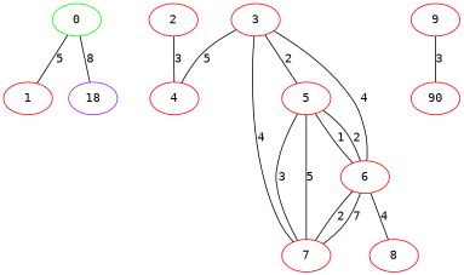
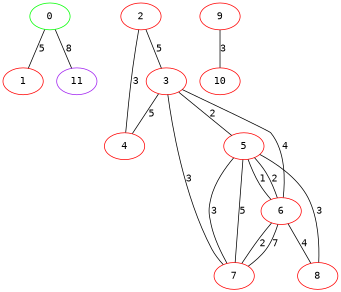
  graph {
    fontname="DejaVu Sans Mono"
    node [color=red fontname="DejaVu Sans Mono" weight=1]
    edge [fontname="DejaVu Sans Mono"]
    0 [color=green weight=2]
    1
-   11 [color=purple weight=4 label=18]
+   11 [color=purple weight=4]
    2
    4
    3
    5
    6
    7
    8
    9
-   10 [label=90]
+   10
    0 -- 1 [label=5]
    0 -- 11 [label=8]
    2 -- 4 [label=3]
+   2 -- 3 [label=5]
    3 -- 4 [label=5]
    3 -- 5 [label=2]
    3 -- 6 [label=4]
-   3 -- 7 [label=4]
+   3 -- 7 [label=3]
    5 -- 6 [label=1]
    5 -- 6 [label=2]
    5 -- 7 [label=3]
    5 -- 7 [label=5]
+   5 -- 8 [label=3]
    6 -- 7 [label=2]
    6 -- 7 [label=7]
    6 -- 8 [label=4]
    9 -- 10 [label=3]
  }
